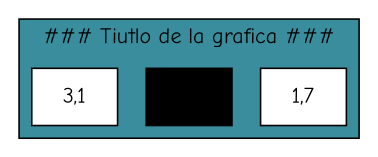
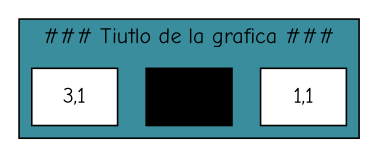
  digraph {
    fontname="Comic Neue"
    node [fillcolor=white shape=box style=filled fontname="Comic Neue"]
-   n1 [group=1 label="1,7"]
+   n1 [group=1 label="1,1"]
    n2 [fillcolor=black group=2 label="2,1"]
    n3 [group=3 label="3,1"]
    subgraph cluster_1 {
      bgcolor="#398D9C"
      label="### Tiutlo de la grafica ###"
      n1
      n2
      n3
    }
  }
